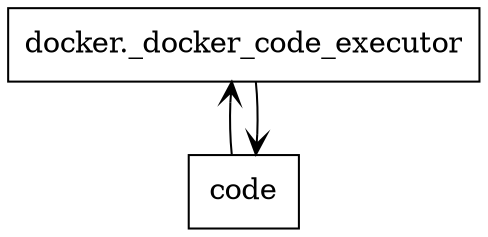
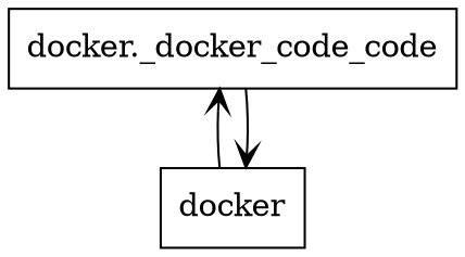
  digraph {
    rankdir=BT
    node [color=black shape=box style=solid]
    edge [arrowhead=open arrowtail=none]
-   n1 [label=code]
-   n2 [label="docker._docker_code_executor"]
+   n1 [label=docker]
+   n2 [label="docker._docker_code_code"]
    n1 -> n2
    n2 -> n1
  }
